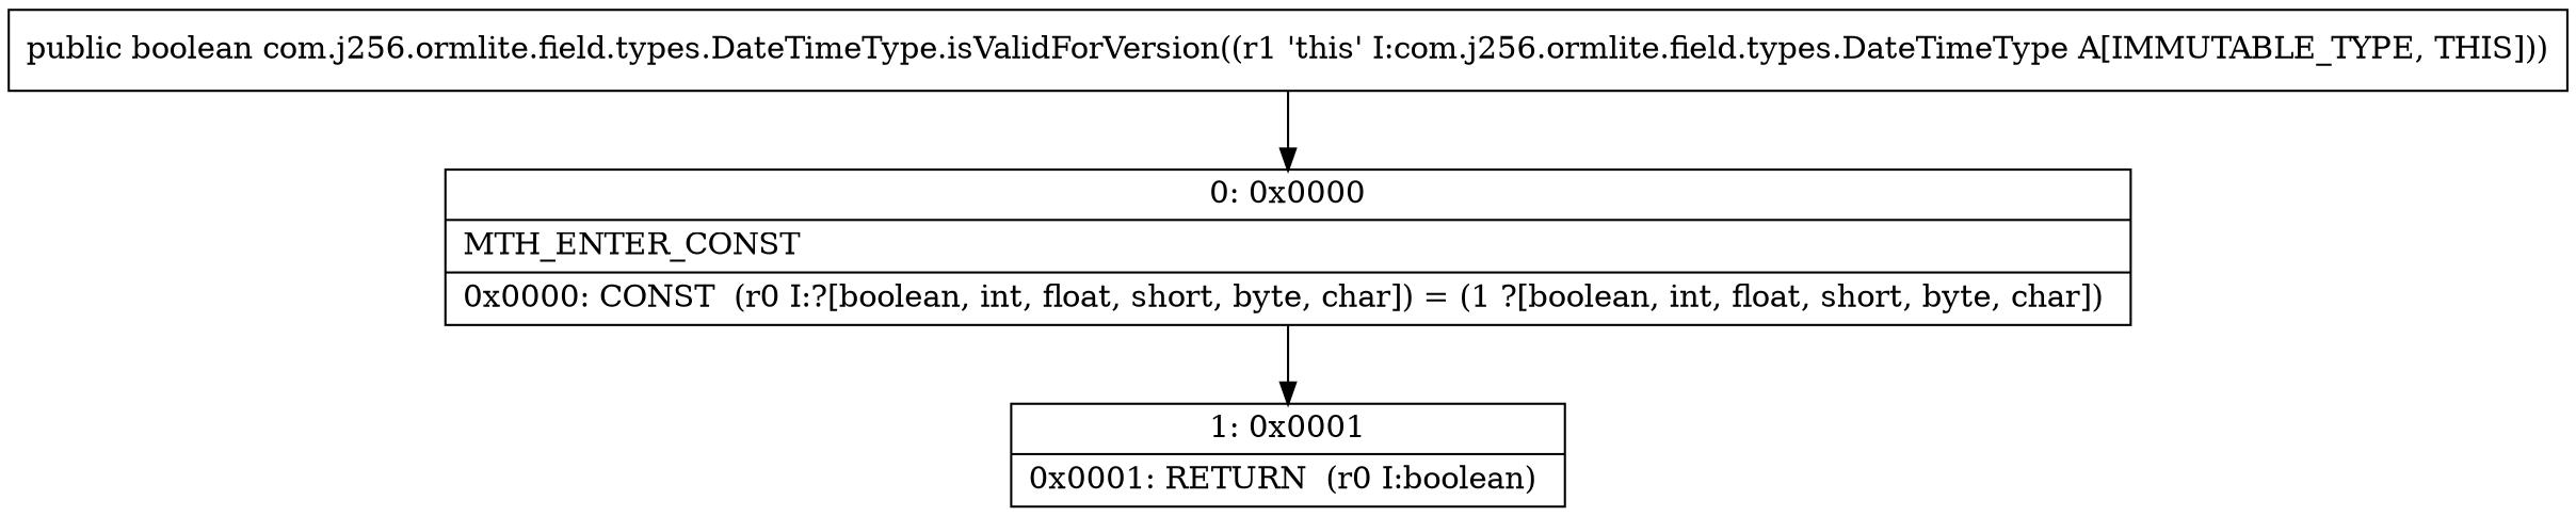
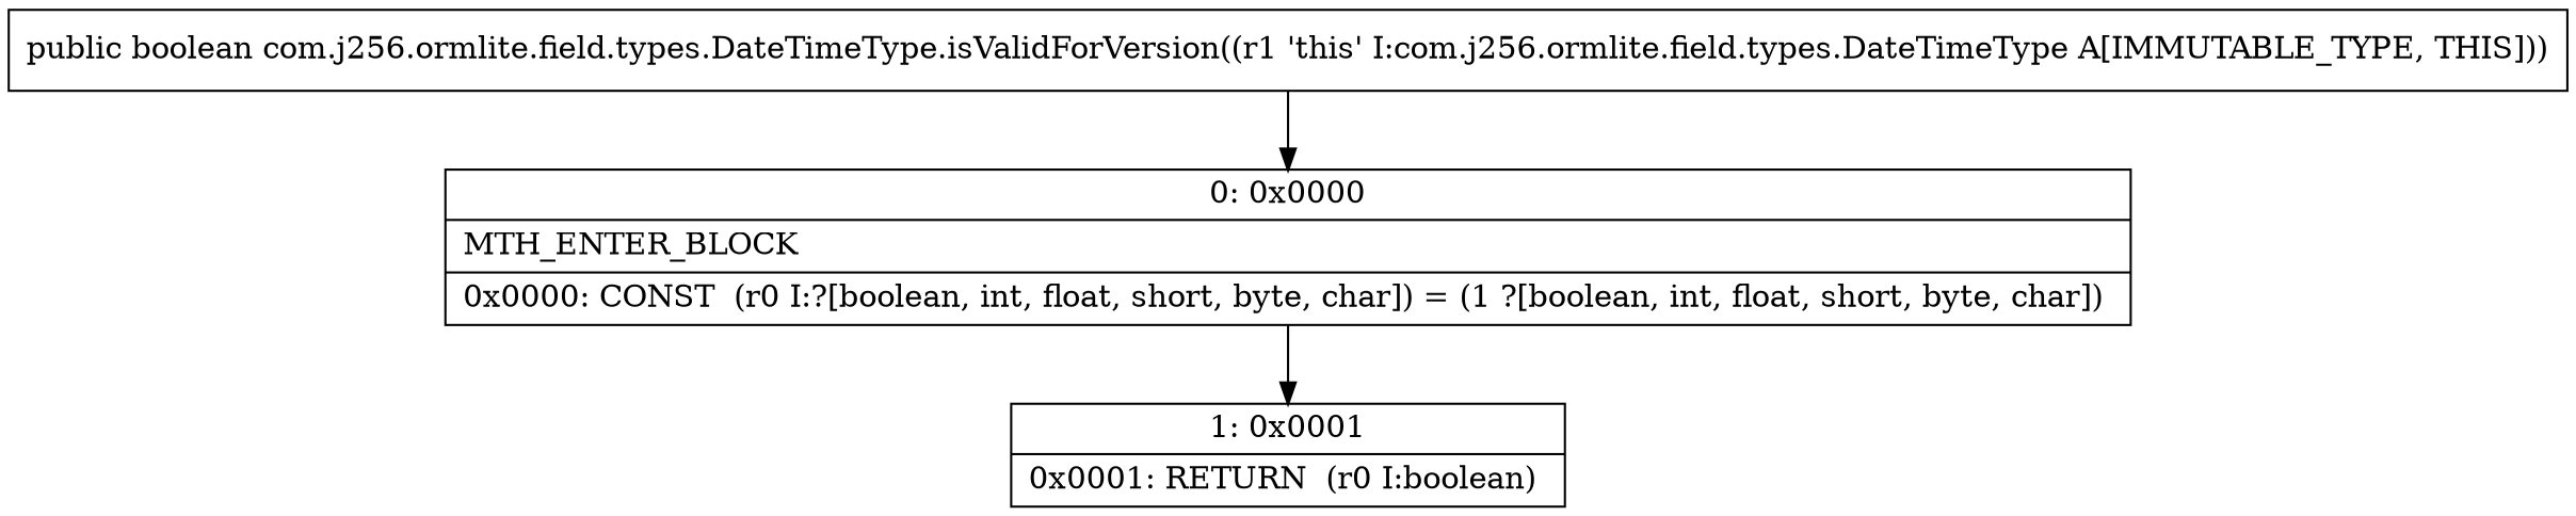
  digraph {
    node [shape=record]
-   n1 [label="{0\:\ 0x0000|MTH_ENTER_CONST\l|0x0000: CONST  (r0 I:?[boolean, int, float, short, byte, char]) = (1 ?[boolean, int, float, short, byte, char]) \l}"]
+   n1 [label="{0\:\ 0x0000|MTH_ENTER_BLOCK\l|0x0000: CONST  (r0 I:?[boolean, int, float, short, byte, char]) = (1 ?[boolean, int, float, short, byte, char]) \l}"]
    n2 [label="{1\:\ 0x0001|0x0001: RETURN  (r0 I:boolean) \l}"]
    n3 [label="{public boolean com.j256.ormlite.field.types.DateTimeType.isValidForVersion((r1 'this' I:com.j256.ormlite.field.types.DateTimeType A[IMMUTABLE_TYPE, THIS])) }"]
    n1 -> n2
    n3 -> n1
  }
